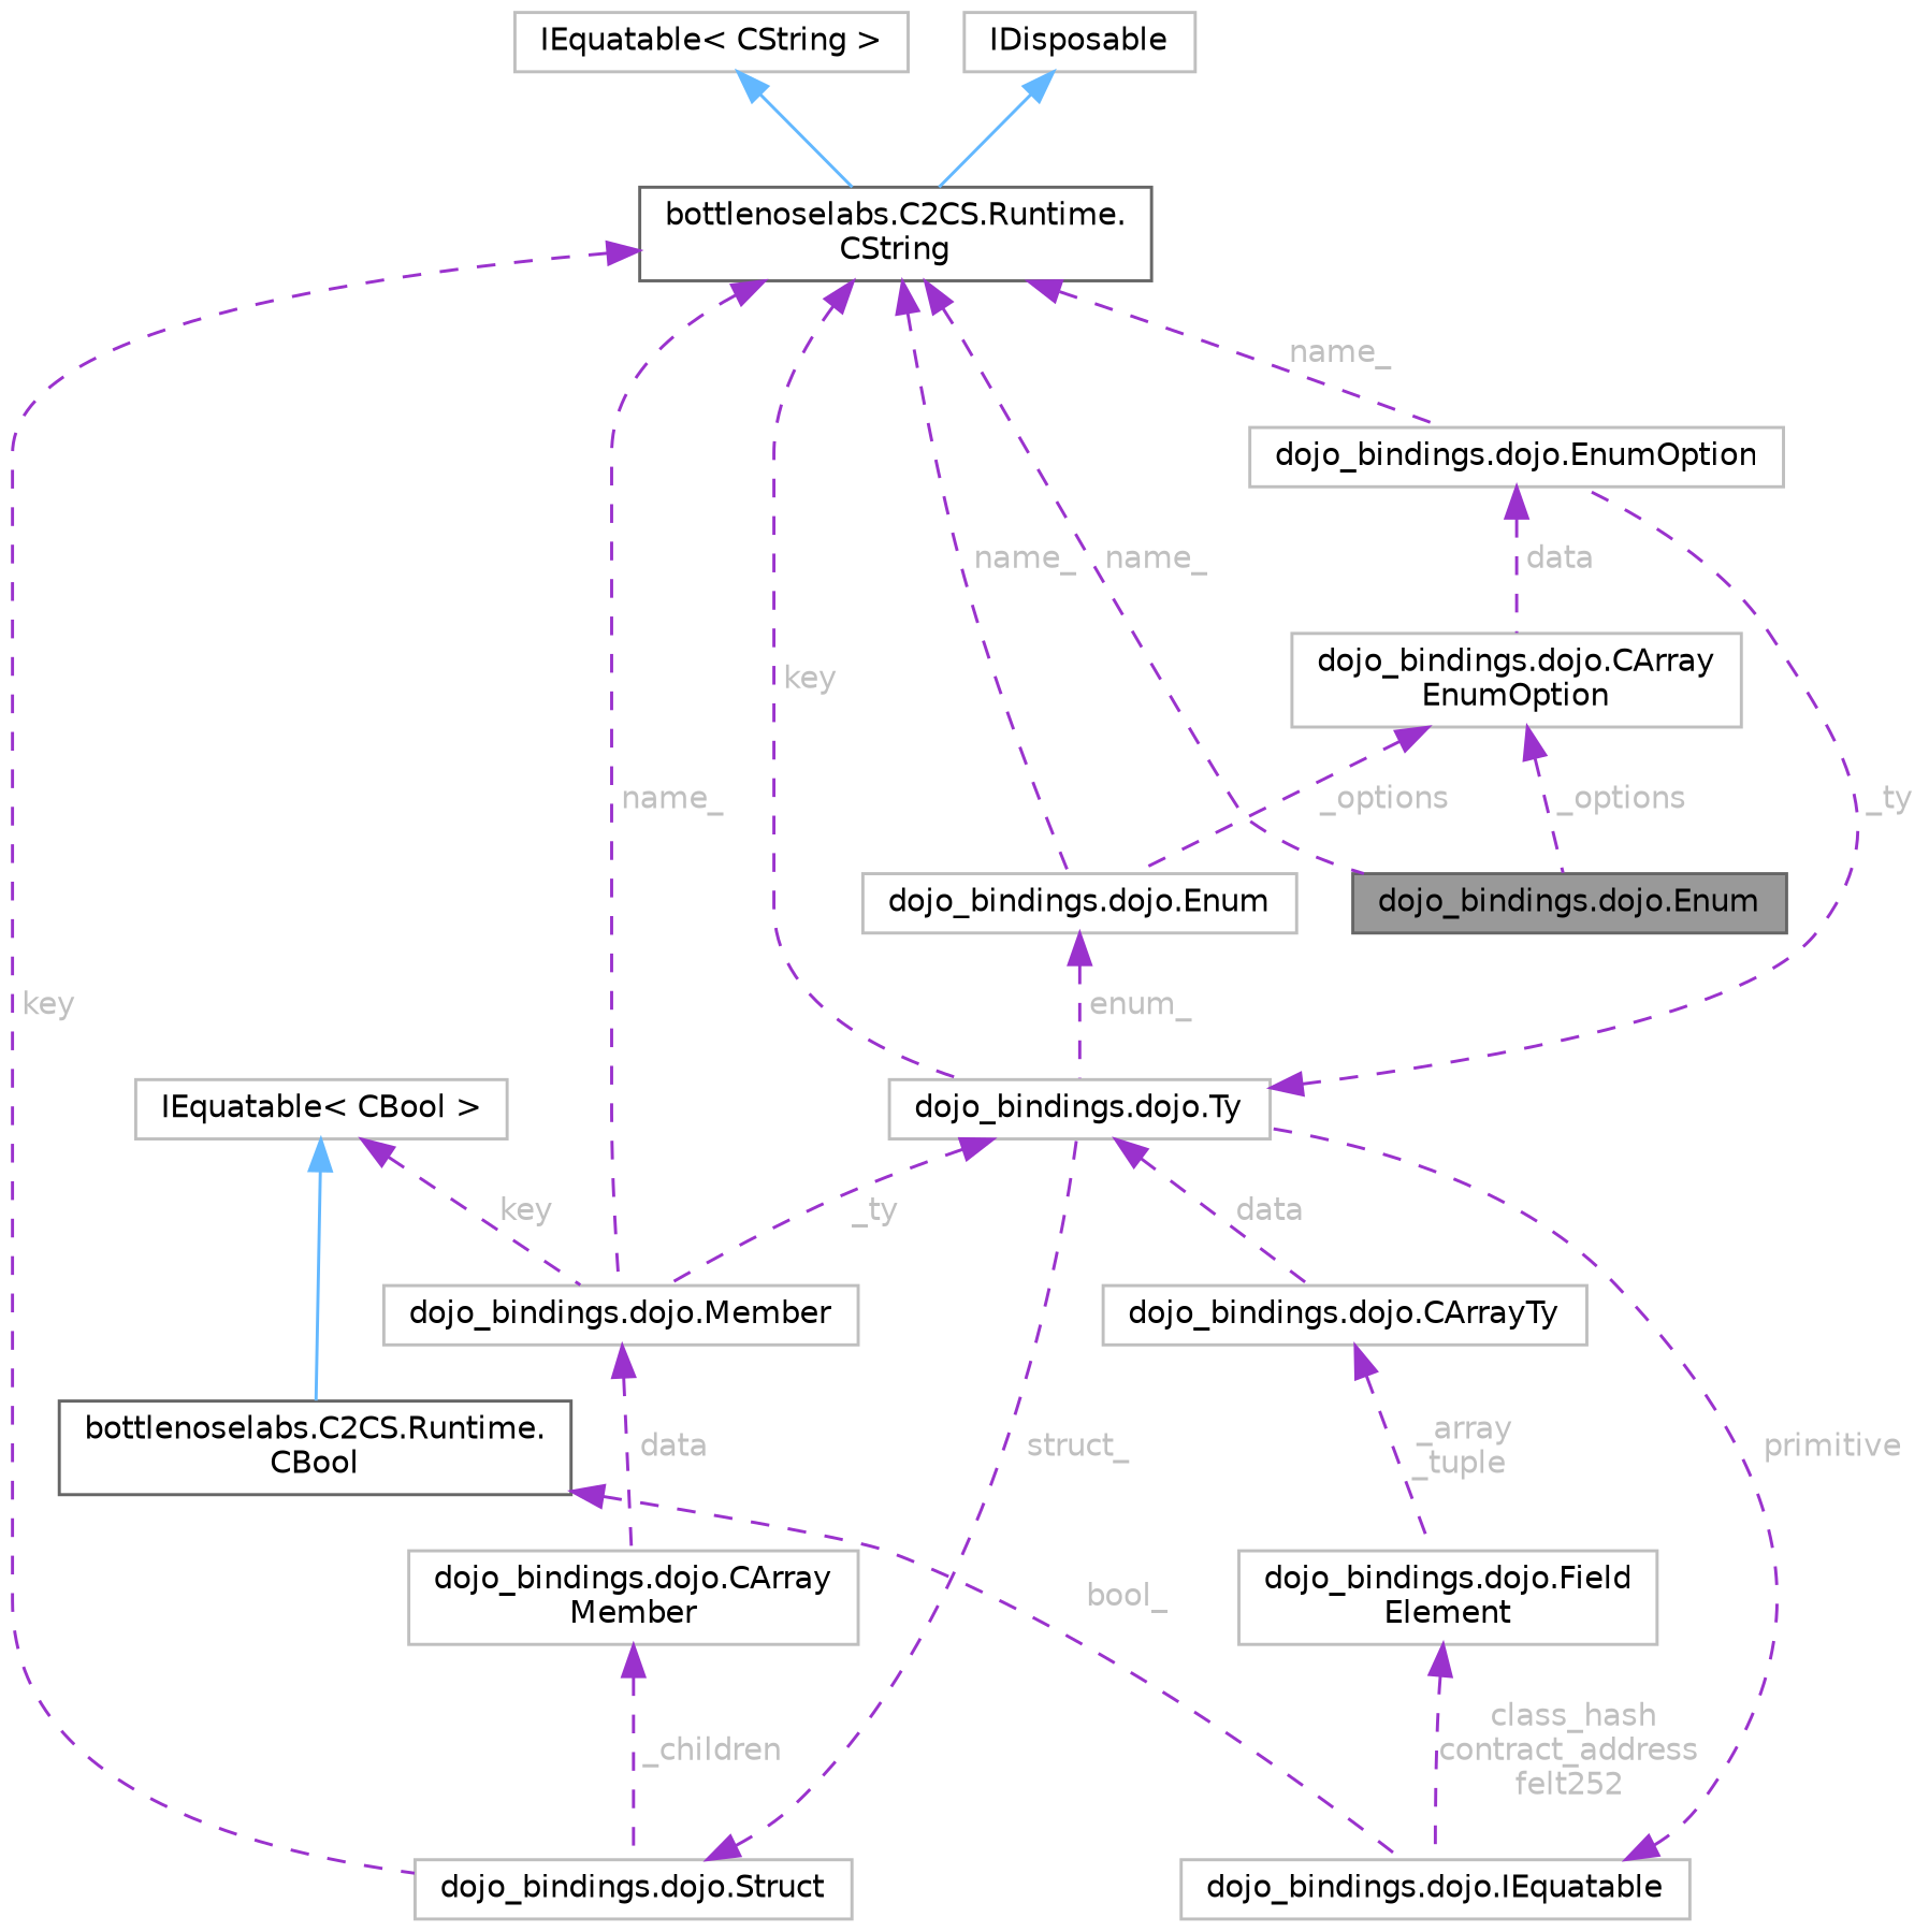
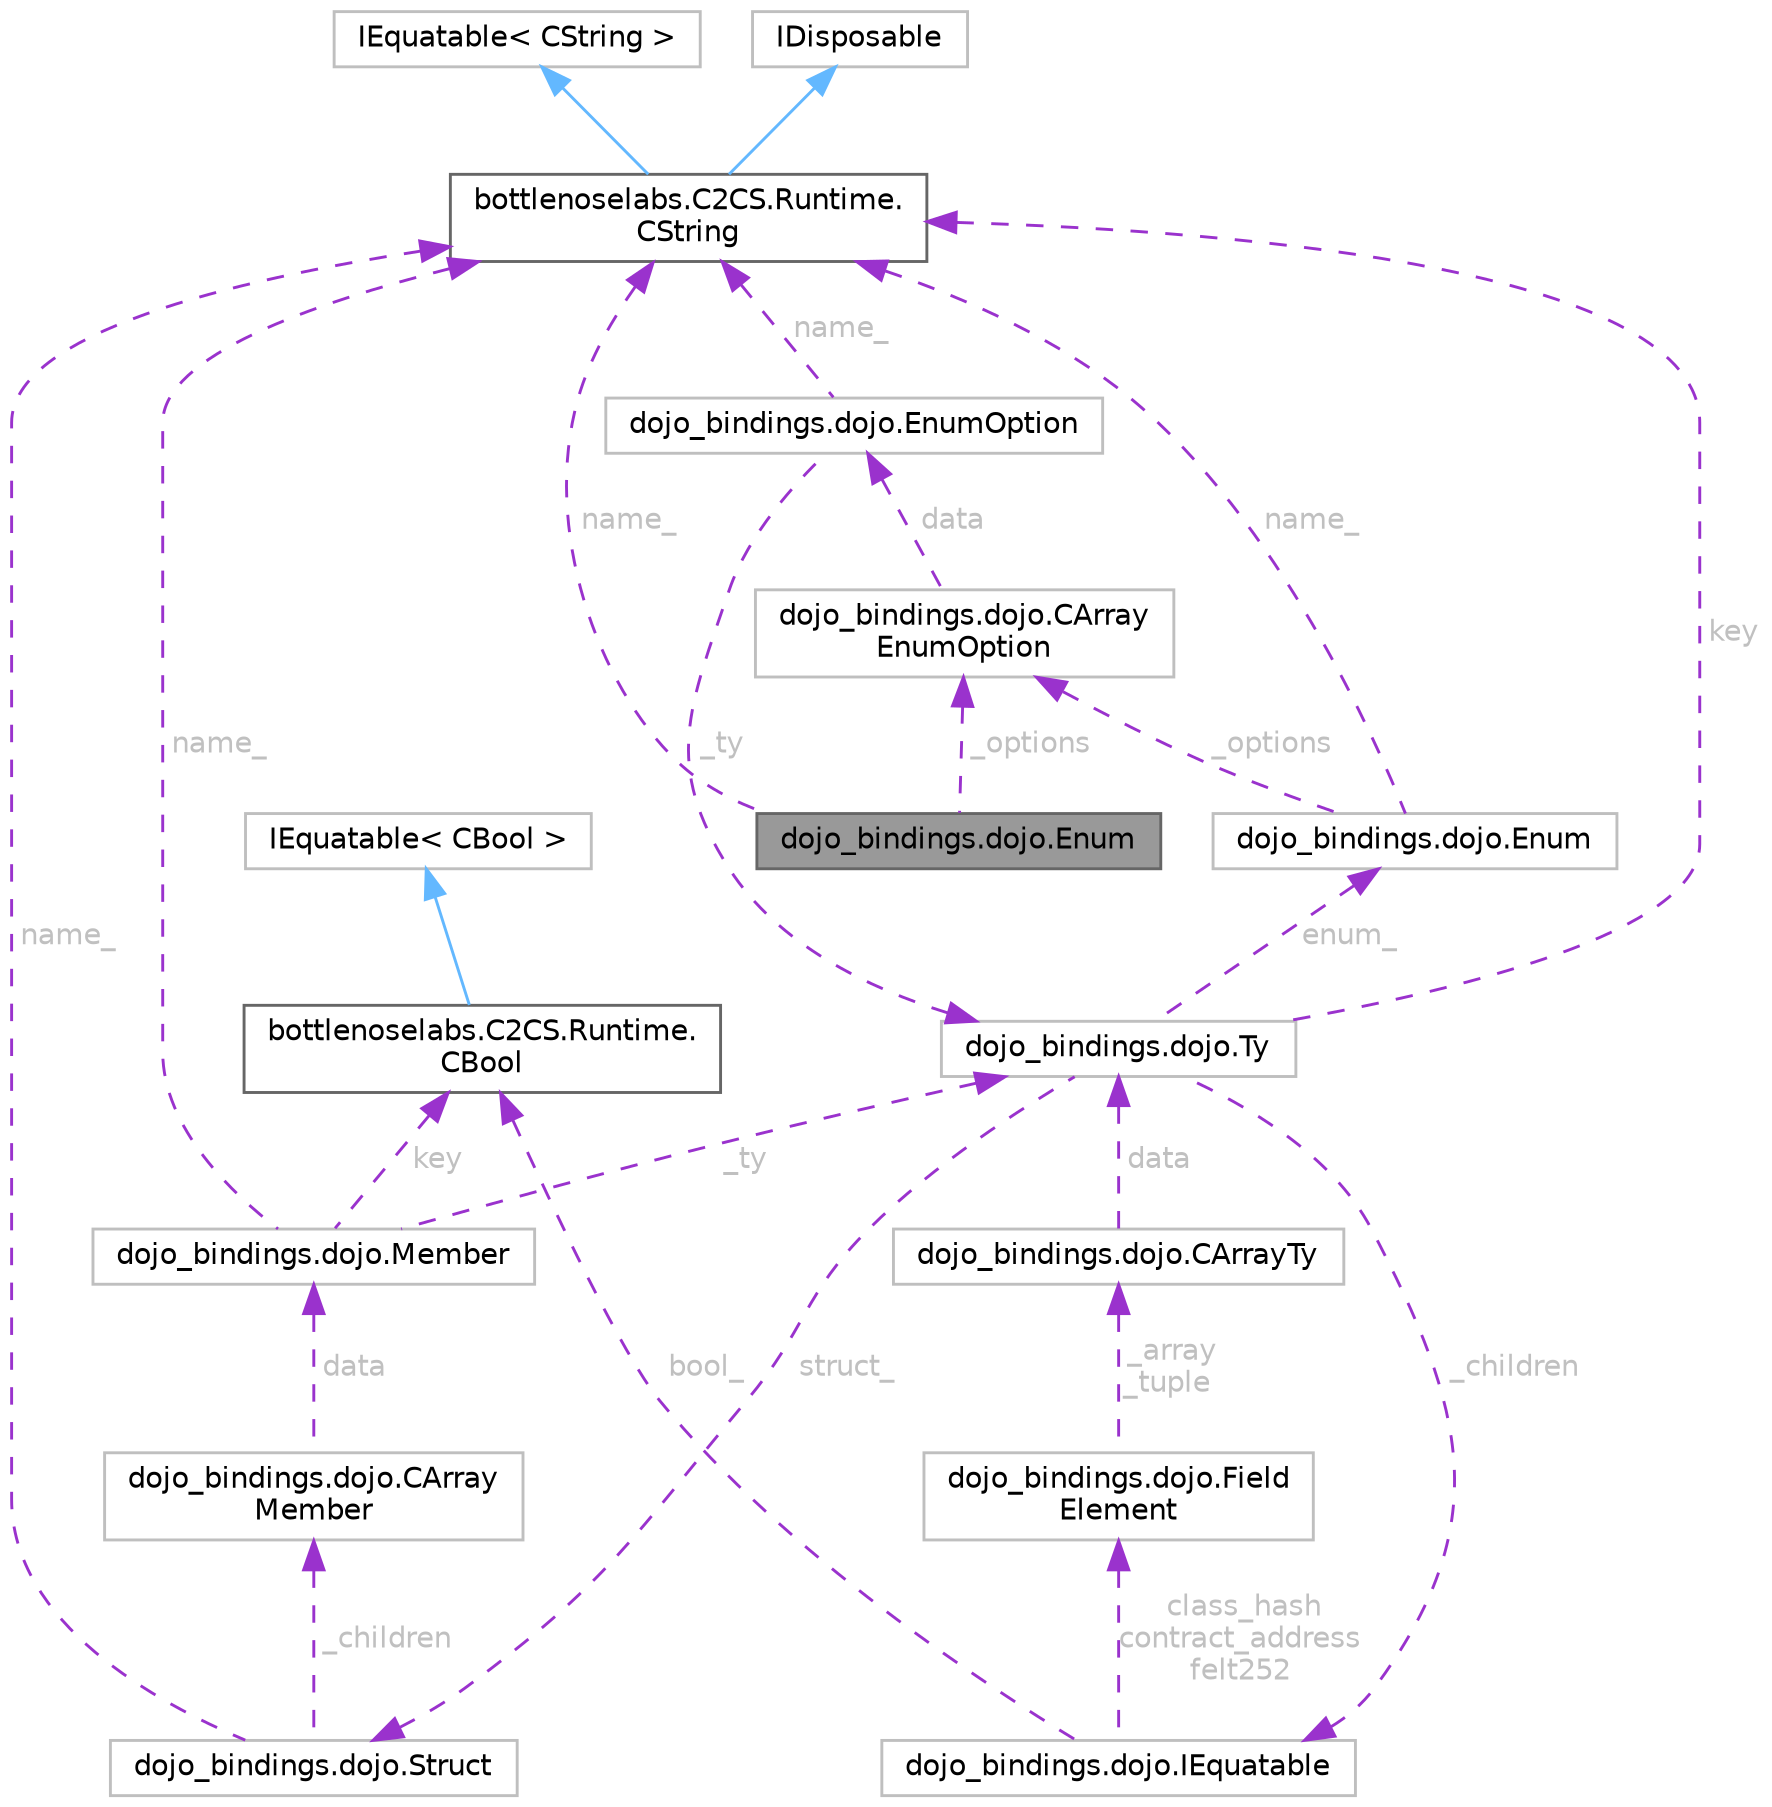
  digraph {
    rankdir=TB
    node [color=grey75 fillcolor=white fontname=Helvetica fontsize=10 shape=box style=filled]
    edge [color=darkorchid3 dir=back fontcolor=grey fontname=Helvetica fontsize=10 labelfontname=Helvetica labelfontsize=10 style=dashed]
    n1 [color=gray40 fillcolor=grey60 fontcolor=black height=0.2 label="dojo_bindings.dojo.Enum" width=0.4]
    n2 [color=gray40 height=0.2 label="bottlenoselabs.C2CS.Runtime.\lCString" width=0.4]
    n3 [height=0.2 label="dojo_bindings.dojo.EnumOption" width=0.4]
    n4 [height=0.2 label="dojo_bindings.dojo.Ty" width=0.4]
    n5 [height=0.2 label="dojo_bindings.dojo.Struct" width=0.4]
    n6 [height=0.2 label="dojo_bindings.dojo.Member" width=0.4]
    n7 [height=0.2 label="dojo_bindings.dojo.Enum" width=0.4]
    n8 [height=0.2 label="dojo_bindings.dojo.CArray\lEnumOption" width=0.4]
    n9 [height=0.2 label="dojo_bindings.dojo.CArrayTy" width=0.4]
    n10 [height=0.2 label="dojo_bindings.dojo.CArray\lMember" width=0.4]
    n11 [height=0.2 label="IEquatable\< CString \>" width=0.4]
    n12 [height=0.2 label=IDisposable width=0.4]
    n13 [height=0.2 label="dojo_bindings.dojo.Field\lElement" width=0.4]
    n14 [color=gray40 height=0.2 label="bottlenoselabs.C2CS.Runtime.\lCBool" width=0.4]
    n15 [height=0.2 label="dojo_bindings.dojo.IEquatable" width=0.4]
    n16 [height=0.2 label="IEquatable\< CBool \>" width=0.4]
    n2 -> n1 [label=" name_"]
    n2 -> n3 [label=" name_"]
    n2 -> n4 [label=" key"]
-   n2 -> n5 [label=" key"]
+   n2 -> n5 [label=" name_"]
    n2 -> n6 [label=" name_"]
    n2 -> n7 [label=" name_"]
    n3 -> n8 [label=" data"]
    n4 -> n3 [label=" _ty"]
    n4 -> n6 [label=" _ty"]
    n4 -> n9 [label=" data"]
    n5 -> n4 [label=" struct_"]
    n6 -> n10 [label=" data"]
    n7 -> n4 [label=" enum_"]
    n8 -> n1 [label=" _options"]
    n8 -> n7 [label=" _options"]
    n9 -> n13 [label=" _array\n_tuple"]
    n10 -> n5 [label=" _children"]
    n11 -> n2 [color=steelblue1 style=solid fontcolor=""]
    n12 -> n2 [color=steelblue1 style=solid fontcolor=""]
    n13 -> n15 [label=" class_hash\ncontract_address\nfelt252"]
-   n16 -> n6 [label=" key"]
+   n14 -> n6 [label=" key"]
    n14 -> n15 [label=" bool_"]
-   n15 -> n4 [label=" primitive"]
+   n15 -> n4 [label=" _children"]
    n16 -> n14 [color=steelblue1 style=solid fontcolor=""]
  }
